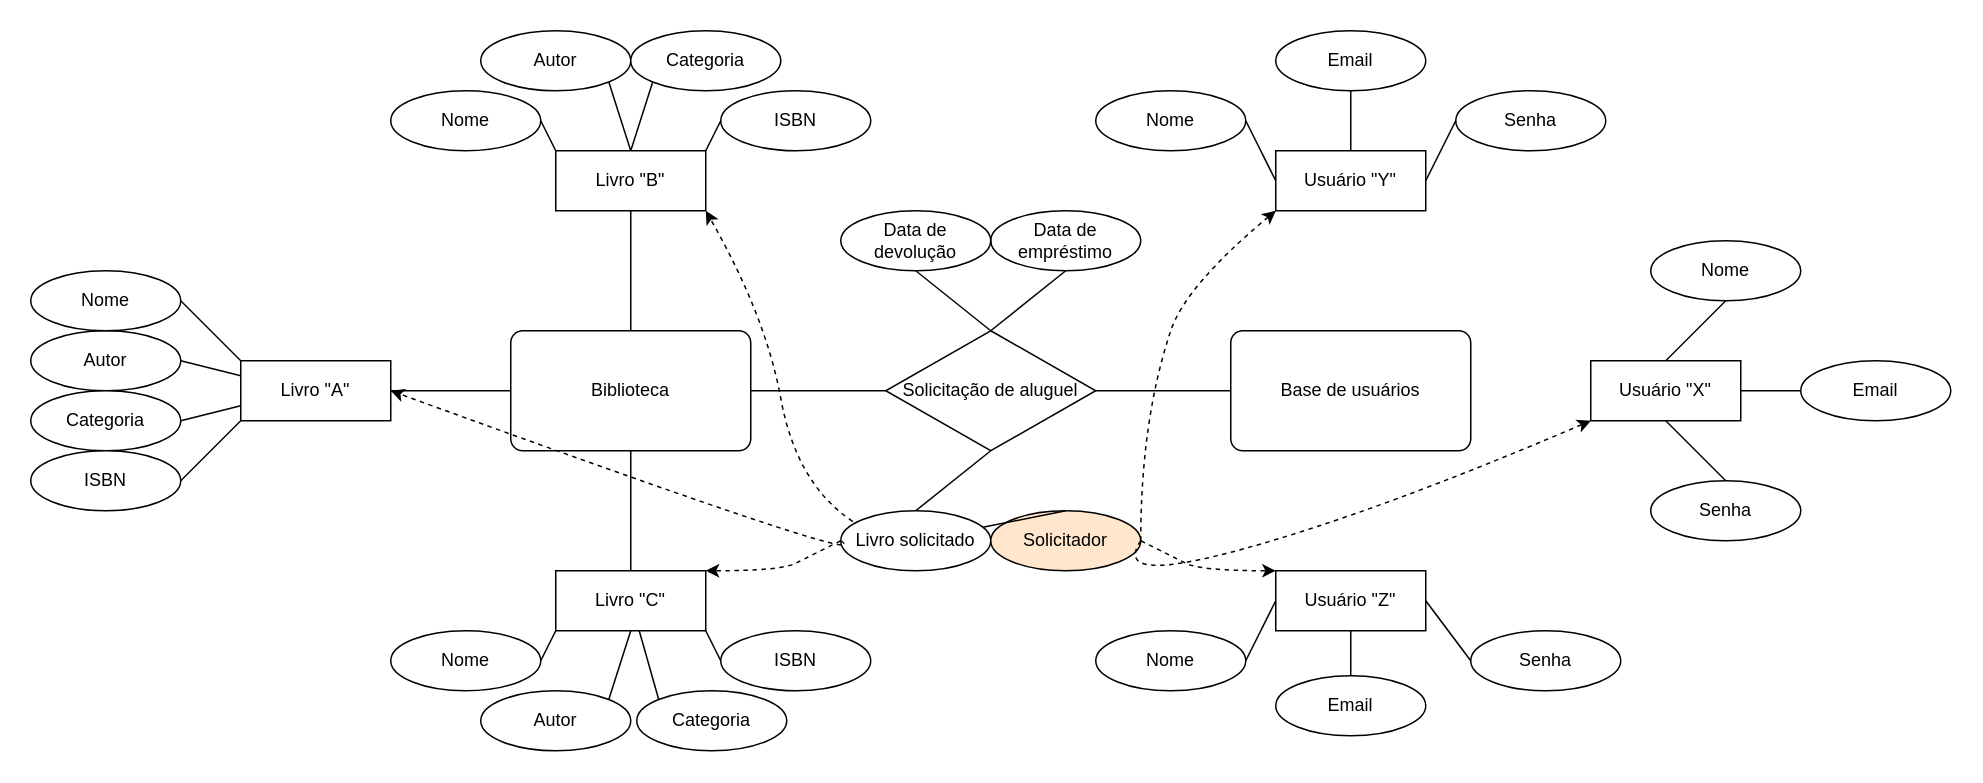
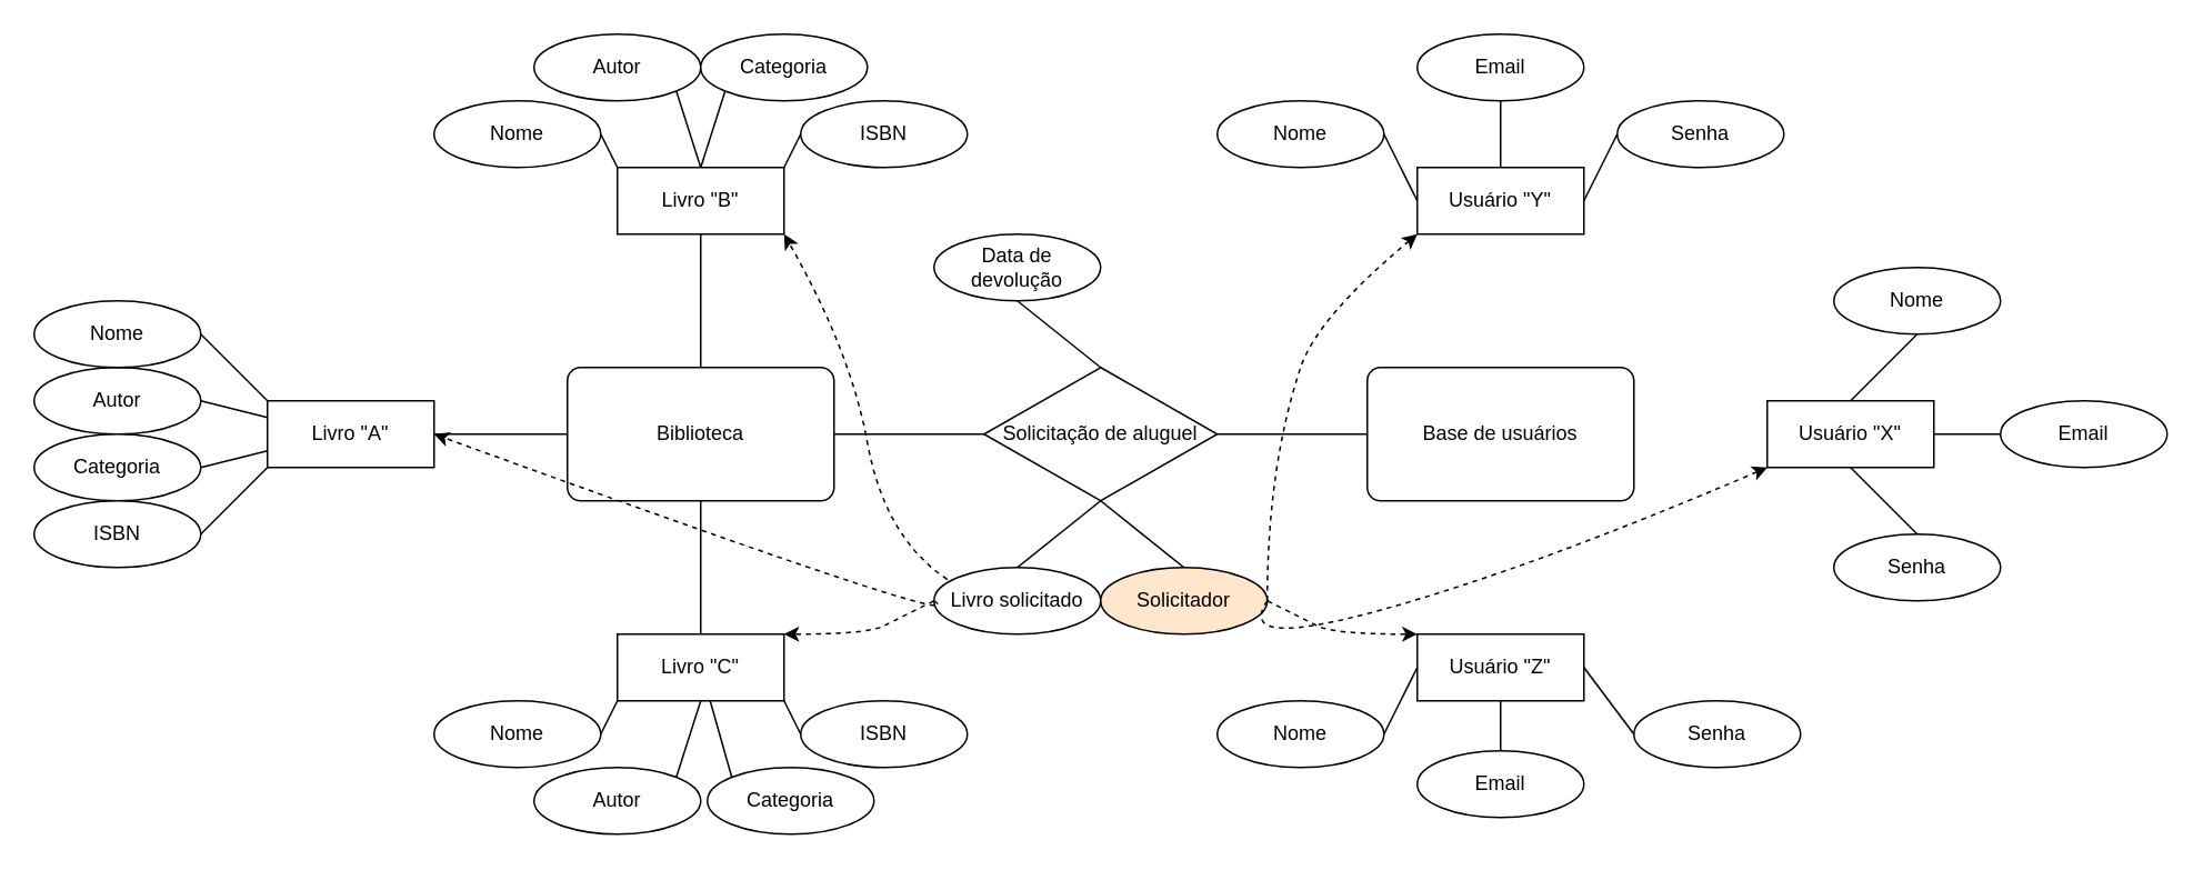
  <mxCell id="0" />
  <mxCell id="1" parent="0" />
  <mxCell id="2" value="Livro &quot;A&quot;" style="whiteSpace=wrap;html=1;align=center;" vertex="1" parent="1"><mxGeometry x="160" y="240" width="100" height="40" as="geometry" /></mxCell>
  <mxCell id="3" value="Autor" style="ellipse;whiteSpace=wrap;html=1;align=center;" vertex="1" parent="1"><mxGeometry x="20" y="220" width="100" height="40" as="geometry" /></mxCell>
  <mxCell id="4" value="Categoria" style="ellipse;whiteSpace=wrap;html=1;align=center;" vertex="1" parent="1"><mxGeometry x="20" y="260" width="100" height="40" as="geometry" /></mxCell>
  <mxCell id="5" value="Nome" style="ellipse;whiteSpace=wrap;html=1;align=center;" vertex="1" parent="1"><mxGeometry x="20" y="180" width="100" height="40" as="geometry" /></mxCell>
  <mxCell id="6" value="ISBN" style="ellipse;whiteSpace=wrap;html=1;align=center;" vertex="1" parent="1"><mxGeometry x="20" y="300" width="100" height="40" as="geometry" /></mxCell>
  <mxCell id="7" value="" style="endArrow=none;html=1;rounded=0;entryX=0;entryY=0;entryDx=0;entryDy=0;exitX=1;exitY=0.5;exitDx=0;exitDy=0;" edge="1" parent="1" source="5" target="2"><mxGeometry width="50" height="50" relative="1" as="geometry"><mxPoint x="90" y="250" as="sourcePoint" /><mxPoint x="140" y="200" as="targetPoint" /></mxGeometry></mxCell>
  <mxCell id="8" value="" style="endArrow=none;html=1;rounded=0;entryX=0;entryY=0.25;entryDx=0;entryDy=0;exitX=1;exitY=0.5;exitDx=0;exitDy=0;" edge="1" parent="1" source="3" target="2"><mxGeometry width="50" height="50" relative="1" as="geometry"><mxPoint x="120" y="370" as="sourcePoint" /><mxPoint x="170" y="320" as="targetPoint" /></mxGeometry></mxCell>
  <mxCell id="9" value="" style="endArrow=none;html=1;rounded=0;entryX=0;entryY=1;entryDx=0;entryDy=0;exitX=1;exitY=0.5;exitDx=0;exitDy=0;" edge="1" parent="1" source="6" target="2"><mxGeometry width="50" height="50" relative="1" as="geometry"><mxPoint x="90" y="330" as="sourcePoint" /><mxPoint x="140" y="280" as="targetPoint" /></mxGeometry></mxCell>
  <mxCell id="10" value="" style="endArrow=none;html=1;rounded=0;exitX=1;exitY=0.5;exitDx=0;exitDy=0;entryX=0;entryY=0.75;entryDx=0;entryDy=0;" edge="1" parent="1" source="4" target="2"><mxGeometry width="50" height="50" relative="1" as="geometry"><mxPoint x="110" y="330" as="sourcePoint" /><mxPoint x="160" y="280" as="targetPoint" /></mxGeometry></mxCell>
  <mxCell id="11" value="Livro &quot;B&quot;" style="whiteSpace=wrap;html=1;align=center;" vertex="1" parent="1"><mxGeometry x="370" y="100" width="100" height="40" as="geometry" /></mxCell>
  <mxCell id="12" value="Autor" style="ellipse;whiteSpace=wrap;html=1;align=center;" vertex="1" parent="1"><mxGeometry x="320" y="20" width="100" height="40" as="geometry" /></mxCell>
  <mxCell id="13" value="Categoria" style="ellipse;whiteSpace=wrap;html=1;align=center;" vertex="1" parent="1"><mxGeometry x="420" y="20" width="100" height="40" as="geometry" /></mxCell>
  <mxCell id="14" value="Nome" style="ellipse;whiteSpace=wrap;html=1;align=center;" vertex="1" parent="1"><mxGeometry x="260" y="60" width="100" height="40" as="geometry" /></mxCell>
  <mxCell id="15" value="ISBN" style="ellipse;whiteSpace=wrap;html=1;align=center;" vertex="1" parent="1"><mxGeometry x="480" y="60" width="100" height="40" as="geometry" /></mxCell>
  <mxCell id="16" value="Livro &quot;C&quot;" style="whiteSpace=wrap;html=1;align=center;" vertex="1" parent="1"><mxGeometry x="370" y="380" width="100" height="40" as="geometry" /></mxCell>
  <mxCell id="17" value="Autor" style="ellipse;whiteSpace=wrap;html=1;align=center;" vertex="1" parent="1"><mxGeometry x="320" y="460" width="100" height="40" as="geometry" /></mxCell>
  <mxCell id="18" value="Categoria" style="ellipse;whiteSpace=wrap;html=1;align=center;" vertex="1" parent="1"><mxGeometry x="424" y="460" width="100" height="40" as="geometry" /></mxCell>
  <mxCell id="19" value="Nome" style="ellipse;whiteSpace=wrap;html=1;align=center;" vertex="1" parent="1"><mxGeometry x="260" y="420" width="100" height="40" as="geometry" /></mxCell>
  <mxCell id="20" value="ISBN" style="ellipse;whiteSpace=wrap;html=1;align=center;" vertex="1" parent="1"><mxGeometry x="480" y="420" width="100" height="40" as="geometry" /></mxCell>
  <mxCell id="21" value="" style="endArrow=none;html=1;rounded=0;entryX=1;entryY=0.5;entryDx=0;entryDy=0;exitX=0;exitY=0;exitDx=0;exitDy=0;" edge="1" parent="1" source="11" target="14"><mxGeometry width="50" height="50" relative="1" as="geometry"><mxPoint x="320" y="140" as="sourcePoint" /><mxPoint x="370" y="90" as="targetPoint" /></mxGeometry></mxCell>
  <mxCell id="22" value="" style="endArrow=none;html=1;rounded=0;entryX=0;entryY=0.5;entryDx=0;entryDy=0;exitX=1;exitY=0;exitDx=0;exitDy=0;" edge="1" parent="1" source="11" target="15"><mxGeometry width="50" height="50" relative="1" as="geometry"><mxPoint x="490" y="150" as="sourcePoint" /><mxPoint x="540" y="100" as="targetPoint" /></mxGeometry></mxCell>
  <mxCell id="23" value="" style="endArrow=none;html=1;rounded=0;entryX=1;entryY=1;entryDx=0;entryDy=0;exitX=0.5;exitY=0;exitDx=0;exitDy=0;" edge="1" parent="1" source="11" target="12"><mxGeometry width="50" height="50" relative="1" as="geometry"><mxPoint x="420" y="80" as="sourcePoint" /><mxPoint x="430" y="80" as="targetPoint" /></mxGeometry></mxCell>
  <mxCell id="24" value="" style="endArrow=none;html=1;rounded=0;exitX=0.5;exitY=0;exitDx=0;exitDy=0;entryX=0;entryY=1;entryDx=0;entryDy=0;" edge="1" parent="1" source="11" target="13"><mxGeometry width="50" height="50" relative="1" as="geometry"><mxPoint x="430" y="120" as="sourcePoint" /><mxPoint x="440" y="70" as="targetPoint" /></mxGeometry></mxCell>
  <mxCell id="25" value="" style="endArrow=none;html=1;rounded=0;exitX=1;exitY=0;exitDx=0;exitDy=0;entryX=0.5;entryY=1;entryDx=0;entryDy=0;" edge="1" parent="1" source="17" target="16"><mxGeometry width="50" height="50" relative="1" as="geometry"><mxPoint x="410" y="480" as="sourcePoint" /><mxPoint x="460" y="430" as="targetPoint" /></mxGeometry></mxCell>
  <mxCell id="26" value="" style="endArrow=none;html=1;rounded=0;entryX=0;entryY=0;entryDx=0;entryDy=0;" edge="1" parent="1" source="16" target="18"><mxGeometry width="50" height="50" relative="1" as="geometry"><mxPoint x="420" y="540" as="sourcePoint" /><mxPoint x="470" y="490" as="targetPoint" /></mxGeometry></mxCell>
  <mxCell id="27" value="" style="endArrow=none;html=1;rounded=0;exitX=1;exitY=1;exitDx=0;exitDy=0;entryX=0;entryY=0.5;entryDx=0;entryDy=0;" edge="1" parent="1" source="16" target="20"><mxGeometry width="50" height="50" relative="1" as="geometry"><mxPoint x="470" y="450" as="sourcePoint" /><mxPoint x="520" y="400" as="targetPoint" /></mxGeometry></mxCell>
  <mxCell id="28" value="" style="endArrow=none;html=1;rounded=0;entryX=0;entryY=1;entryDx=0;entryDy=0;exitX=1;exitY=0.5;exitDx=0;exitDy=0;" edge="1" parent="1" source="19" target="16"><mxGeometry width="50" height="50" relative="1" as="geometry"><mxPoint x="350" y="480" as="sourcePoint" /><mxPoint x="400" y="430" as="targetPoint" /></mxGeometry></mxCell>
  <mxCell id="29" value="Biblioteca" style="rounded=1;arcSize=10;whiteSpace=wrap;html=1;align=center;" vertex="1" parent="1"><mxGeometry x="340" y="220" width="160" height="80" as="geometry" /></mxCell>
  <mxCell id="30" value="Usuário &quot;X&quot;" style="whiteSpace=wrap;html=1;align=center;" vertex="1" parent="1"><mxGeometry x="1060" y="240" width="100" height="40" as="geometry" /></mxCell>
  <mxCell id="31" value="Email" style="ellipse;whiteSpace=wrap;html=1;align=center;" vertex="1" parent="1"><mxGeometry x="1200" y="240" width="100" height="40" as="geometry" /></mxCell>
  <mxCell id="32" value="Senha" style="ellipse;whiteSpace=wrap;html=1;align=center;" vertex="1" parent="1"><mxGeometry x="1100" y="320" width="100" height="40" as="geometry" /></mxCell>
  <mxCell id="33" value="Nome" style="ellipse;whiteSpace=wrap;html=1;align=center;" vertex="1" parent="1"><mxGeometry x="1100" y="160" width="100" height="40" as="geometry" /></mxCell>
  <mxCell id="34" value="Usuário &quot;Y&quot;" style="whiteSpace=wrap;html=1;align=center;" vertex="1" parent="1"><mxGeometry x="850" y="100" width="100" height="40" as="geometry" /></mxCell>
  <mxCell id="35" value="Email" style="ellipse;whiteSpace=wrap;html=1;align=center;" vertex="1" parent="1"><mxGeometry x="850" y="20" width="100" height="40" as="geometry" /></mxCell>
  <mxCell id="36" value="Senha" style="ellipse;whiteSpace=wrap;html=1;align=center;" vertex="1" parent="1"><mxGeometry x="970" y="60" width="100" height="40" as="geometry" /></mxCell>
  <mxCell id="37" value="Nome" style="ellipse;whiteSpace=wrap;html=1;align=center;" vertex="1" parent="1"><mxGeometry x="730" y="60" width="100" height="40" as="geometry" /></mxCell>
  <mxCell id="38" value="Usuário &quot;Z&quot;" style="whiteSpace=wrap;html=1;align=center;" vertex="1" parent="1"><mxGeometry x="850" y="380" width="100" height="40" as="geometry" /></mxCell>
  <mxCell id="39" value="Email" style="ellipse;whiteSpace=wrap;html=1;align=center;" vertex="1" parent="1"><mxGeometry x="850" y="450" width="100" height="40" as="geometry" /></mxCell>
  <mxCell id="40" value="Senha" style="ellipse;whiteSpace=wrap;html=1;align=center;" vertex="1" parent="1"><mxGeometry x="980" y="420" width="100" height="40" as="geometry" /></mxCell>
  <mxCell id="41" value="Nome" style="ellipse;whiteSpace=wrap;html=1;align=center;" vertex="1" parent="1"><mxGeometry x="730" y="420" width="100" height="40" as="geometry" /></mxCell>
  <mxCell id="42" value="" style="endArrow=none;html=1;rounded=0;entryX=1;entryY=0.5;entryDx=0;entryDy=0;exitX=0;exitY=0.5;exitDx=0;exitDy=0;" edge="1" parent="1" source="31" target="30"><mxGeometry width="50" height="50" relative="1" as="geometry"><mxPoint x="1200" y="350" as="sourcePoint" /><mxPoint x="1250" y="300" as="targetPoint" /></mxGeometry></mxCell>
  <mxCell id="43" value="" style="endArrow=none;html=1;rounded=0;entryX=0.5;entryY=1;entryDx=0;entryDy=0;exitX=0.5;exitY=0;exitDx=0;exitDy=0;" edge="1" parent="1" source="32" target="30"><mxGeometry width="50" height="50" relative="1" as="geometry"><mxPoint x="1180" y="350" as="sourcePoint" /><mxPoint x="1230" y="300" as="targetPoint" /></mxGeometry></mxCell>
  <mxCell id="44" value="" style="endArrow=none;html=1;rounded=0;exitX=0.5;exitY=0;exitDx=0;exitDy=0;entryX=0.5;entryY=1;entryDx=0;entryDy=0;" edge="1" parent="1" source="30" target="33"><mxGeometry width="50" height="50" relative="1" as="geometry"><mxPoint x="1130" y="230" as="sourcePoint" /><mxPoint x="1180" y="180" as="targetPoint" /></mxGeometry></mxCell>
  <mxCell id="45" value="" style="endArrow=none;html=1;rounded=0;exitX=1;exitY=0.5;exitDx=0;exitDy=0;entryX=0;entryY=0.5;entryDx=0;entryDy=0;" edge="1" parent="1" source="37" target="34"><mxGeometry width="50" height="50" relative="1" as="geometry"><mxPoint x="820" y="170" as="sourcePoint" /><mxPoint x="870" y="120" as="targetPoint" /></mxGeometry></mxCell>
  <mxCell id="46" value="" style="endArrow=none;html=1;rounded=0;exitX=0.5;exitY=0;exitDx=0;exitDy=0;entryX=0.5;entryY=1;entryDx=0;entryDy=0;" edge="1" parent="1" source="34" target="35"><mxGeometry width="50" height="50" relative="1" as="geometry"><mxPoint x="800" y="100" as="sourcePoint" /><mxPoint x="850" y="50" as="targetPoint" /></mxGeometry></mxCell>
  <mxCell id="47" value="" style="endArrow=none;html=1;rounded=0;exitX=1;exitY=0.5;exitDx=0;exitDy=0;entryX=0;entryY=0.5;entryDx=0;entryDy=0;" edge="1" parent="1" source="34" target="36"><mxGeometry width="50" height="50" relative="1" as="geometry"><mxPoint x="970" y="110" as="sourcePoint" /><mxPoint x="1020" y="60" as="targetPoint" /></mxGeometry></mxCell>
  <mxCell id="48" value="" style="endArrow=none;html=1;rounded=0;exitX=1;exitY=0.5;exitDx=0;exitDy=0;entryX=0;entryY=0.5;entryDx=0;entryDy=0;" edge="1" parent="1" source="41" target="38"><mxGeometry width="50" height="50" relative="1" as="geometry"><mxPoint x="850" y="400" as="sourcePoint" /><mxPoint x="900" y="350" as="targetPoint" /></mxGeometry></mxCell>
  <mxCell id="49" value="" style="endArrow=none;html=1;rounded=0;exitX=1;exitY=0.5;exitDx=0;exitDy=0;entryX=0;entryY=0.5;entryDx=0;entryDy=0;" edge="1" parent="1" source="38" target="40"><mxGeometry width="50" height="50" relative="1" as="geometry"><mxPoint x="960" y="420" as="sourcePoint" /><mxPoint x="1010" y="370" as="targetPoint" /></mxGeometry></mxCell>
  <mxCell id="50" value="" style="endArrow=none;html=1;rounded=0;exitX=0.5;exitY=0;exitDx=0;exitDy=0;entryX=0.5;entryY=1;entryDx=0;entryDy=0;" edge="1" parent="1" source="39" target="38"><mxGeometry width="50" height="50" relative="1" as="geometry"><mxPoint x="920" y="470" as="sourcePoint" /><mxPoint x="970" y="420" as="targetPoint" /></mxGeometry></mxCell>
  <mxCell id="51" value="Solicitação de aluguel" style="shape=rhombus;perimeter=rhombusPerimeter;whiteSpace=wrap;html=1;align=center;" vertex="1" parent="1"><mxGeometry x="590" y="220" width="140" height="80" as="geometry" /></mxCell>
  <mxCell id="52" value="Base de usuários" style="rounded=1;arcSize=10;whiteSpace=wrap;html=1;align=center;" vertex="1" parent="1"><mxGeometry x="820" y="220" width="160" height="80" as="geometry" /></mxCell>
  <mxCell id="53" value="" style="endArrow=none;html=1;rounded=0;exitX=1;exitY=0.5;exitDx=0;exitDy=0;entryX=0;entryY=0.5;entryDx=0;entryDy=0;" edge="1" parent="1" source="2" target="29"><mxGeometry width="50" height="50" relative="1" as="geometry"><mxPoint x="260" y="290" as="sourcePoint" /><mxPoint x="310" y="240" as="targetPoint" /></mxGeometry></mxCell>
  <mxCell id="54" value="" style="endArrow=none;html=1;rounded=0;entryX=0.5;entryY=1;entryDx=0;entryDy=0;exitX=0.5;exitY=0;exitDx=0;exitDy=0;" edge="1" parent="1" source="29" target="11"><mxGeometry width="50" height="50" relative="1" as="geometry"><mxPoint x="390" y="170" as="sourcePoint" /><mxPoint x="440" y="120" as="targetPoint" /></mxGeometry></mxCell>
  <mxCell id="55" value="" style="endArrow=none;html=1;rounded=0;entryX=0.5;entryY=1;entryDx=0;entryDy=0;exitX=0.5;exitY=0;exitDx=0;exitDy=0;" edge="1" parent="1" source="16" target="29"><mxGeometry width="50" height="50" relative="1" as="geometry"><mxPoint x="370" y="370" as="sourcePoint" /><mxPoint x="420" y="320" as="targetPoint" /></mxGeometry></mxCell>
  <mxCell id="56" value="" style="curved=1;endArrow=classic;html=1;rounded=0;dashed=1;entryX=1;entryY=1;entryDx=0;entryDy=0;exitX=0;exitY=0.5;exitDx=0;exitDy=0;" edge="1" parent="1" source="58" target="11"><mxGeometry width="50" height="50" relative="1" as="geometry"><mxPoint x="550" y="370" as="sourcePoint" /><mxPoint x="600" y="320" as="targetPoint" /><Array as="points"><mxPoint x="600" y="370" /><mxPoint x="530" y="320" /><mxPoint x="510" y="210" /></Array></mxGeometry></mxCell>
  <mxCell id="57" value="" style="curved=1;endArrow=classic;html=1;rounded=0;dashed=1;entryX=1;entryY=0;entryDx=0;entryDy=0;exitX=0;exitY=0.5;exitDx=0;exitDy=0;" edge="1" parent="1" source="58" target="16"><mxGeometry width="50" height="50" relative="1" as="geometry"><mxPoint x="90" y="570" as="sourcePoint" /><mxPoint x="150" y="510" as="targetPoint" /><Array as="points"><mxPoint x="540" y="370" /><mxPoint x="520" y="380" /></Array></mxGeometry></mxCell>
  <mxCell id="58" value="Livro solicitado" style="ellipse;whiteSpace=wrap;html=1;align=center;" vertex="1" parent="1"><mxGeometry x="560" y="340" width="100" height="40" as="geometry" /></mxCell>
  <mxCell id="59" value="" style="curved=1;endArrow=classic;html=1;rounded=0;dashed=1;entryX=1;entryY=0.5;entryDx=0;entryDy=0;exitX=0;exitY=0.5;exitDx=0;exitDy=0;" edge="1" parent="1" source="58" target="2"><mxGeometry width="50" height="50" relative="1" as="geometry"><mxPoint x="590" y="310" as="sourcePoint" /><mxPoint x="600" y="160" as="targetPoint" /><Array as="points"><mxPoint x="590" y="380" /></Array></mxGeometry></mxCell>
  <mxCell id="60" value="" style="endArrow=none;html=1;rounded=0;entryX=0.5;entryY=1;entryDx=0;entryDy=0;exitX=0.5;exitY=0;exitDx=0;exitDy=0;" edge="1" parent="1" source="58" target="51"><mxGeometry width="50" height="50" relative="1" as="geometry"><mxPoint x="740" y="340" as="sourcePoint" /><mxPoint x="790" y="290" as="targetPoint" /></mxGeometry></mxCell>
- <mxCell id="61" value="Data de empréstimo" style="ellipse;whiteSpace=wrap;html=1;align=center;" vertex="1" parent="1"><mxGeometry y="140" width="100" height="40" as="geometry" x="660" /></mxCell>
  <mxCell id="62" value="Data de devolução" style="ellipse;whiteSpace=wrap;html=1;align=center;" vertex="1" parent="1"><mxGeometry x="560" y="140" width="100" height="40" as="geometry" /></mxCell>
  <mxCell id="63" value="Solicitador" style="ellipse;whiteSpace=wrap;html=1;align=center;fillColor=#ffe6cc;" vertex="1" parent="1"><mxGeometry y="340" width="100" height="40" as="geometry" x="660" /></mxCell>
- <mxCell id="64" value="" style="endArrow=none;html=1;rounded=0;exitX=0.5;exitY=0;exitDx=0;exitDy=0;" edge="1" parent="1" source="63" target="58"><mxGeometry width="50" height="50" relative="1" as="geometry"><mxPoint x="720" y="340" as="sourcePoint" /><mxPoint x="770" y="290" as="targetPoint" /></mxGeometry></mxCell>
+ <mxCell id="64" value="" style="endArrow=none;html=1;rounded=0;entryX=0.5;entryY=1;entryDx=0;entryDy=0;exitX=0.5;exitY=0;exitDx=0;exitDy=0;" edge="1" parent="1" source="63" target="51"><mxGeometry width="50" height="50" relative="1" as="geometry"><mxPoint x="720" y="340" as="sourcePoint" /><mxPoint x="770" y="290" as="targetPoint" /></mxGeometry></mxCell>
  <mxCell id="65" value="" style="endArrow=none;html=1;rounded=0;entryX=0.5;entryY=1;entryDx=0;entryDy=0;exitX=0.5;exitY=0;exitDx=0;exitDy=0;" edge="1" parent="1" source="51" target="62"><mxGeometry width="50" height="50" relative="1" as="geometry"><mxPoint x="600" y="240" as="sourcePoint" /><mxPoint x="650" y="190" as="targetPoint" /></mxGeometry></mxCell>
- <mxCell id="66" value="" style="endArrow=none;html=1;rounded=0;entryX=0.5;entryY=1;entryDx=0;entryDy=0;exitX=0.5;exitY=0;exitDx=0;exitDy=0;" edge="1" parent="1" source="51" target="61"><mxGeometry width="50" height="50" relative="1" as="geometry"><mxPoint x="760" y="250" as="sourcePoint" /><mxPoint x="810" y="200" as="targetPoint" /></mxGeometry></mxCell>
  <mxCell id="67" value="" style="endArrow=none;html=1;rounded=0;entryX=1;entryY=0.5;entryDx=0;entryDy=0;exitX=0;exitY=0.5;exitDx=0;exitDy=0;" edge="1" parent="1" source="51" target="29"><mxGeometry width="50" height="50" relative="1" as="geometry"><mxPoint x="510" y="320" as="sourcePoint" /><mxPoint x="560" y="270" as="targetPoint" /></mxGeometry></mxCell>
  <mxCell id="68" value="" style="endArrow=none;html=1;rounded=0;exitX=1;exitY=0.5;exitDx=0;exitDy=0;entryX=0;entryY=0.5;entryDx=0;entryDy=0;" edge="1" parent="1" source="51" target="52"><mxGeometry width="50" height="50" relative="1" as="geometry"><mxPoint x="770" y="270" as="sourcePoint" /><mxPoint x="820" y="220" as="targetPoint" /></mxGeometry></mxCell>
  <mxCell id="69" value="" style="curved=1;endArrow=classic;html=1;rounded=0;dashed=1;entryX=0;entryY=1;entryDx=0;entryDy=0;exitX=1;exitY=0.5;exitDx=0;exitDy=0;" edge="1" parent="1" source="63" target="34"><mxGeometry width="50" height="50" relative="1" as="geometry"><mxPoint x="800" y="380" as="sourcePoint" /><mxPoint x="890" y="160" as="targetPoint" /><Array as="points"><mxPoint x="760" y="320" /><mxPoint x="770" y="250" /><mxPoint x="790" y="190" /></Array></mxGeometry></mxCell>
  <mxCell id="70" value="" style="curved=1;endArrow=classic;html=1;rounded=0;dashed=1;entryX=0;entryY=0;entryDx=0;entryDy=0;exitX=1;exitY=0.5;exitDx=0;exitDy=0;" edge="1" parent="1" source="63" target="38"><mxGeometry width="50" height="50" relative="1" as="geometry"><mxPoint x="760" y="360" as="sourcePoint" /><mxPoint x="850" y="380" as="targetPoint" /><Array as="points"><mxPoint x="780" y="370" /><mxPoint x="800" y="380" /></Array></mxGeometry></mxCell>
  <mxCell id="71" value="" style="curved=1;endArrow=classic;html=1;rounded=0;dashed=1;entryX=0;entryY=1;entryDx=0;entryDy=0;exitX=1;exitY=0.5;exitDx=0;exitDy=0;" edge="1" parent="1" source="63" target="30"><mxGeometry width="50" height="50" relative="1" as="geometry"><mxPoint x="780" y="390" as="sourcePoint" /><mxPoint x="1060" y="260" as="targetPoint" /><Array as="points"><mxPoint x="740" y="390" /><mxPoint x="920" y="340" /></Array></mxGeometry></mxCell>
